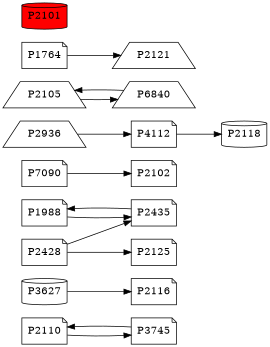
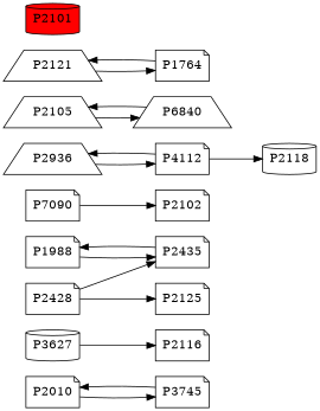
  digraph {
    rankdir=LR
    node [shape=note]
-   P2110
+   P2110 [label=P2010]
    P3745
    P3627 [shape=cylinder]
    P2116
    P1988
    P2435
    P2428
    P2125
    P7090
    P2102
    P2936 [shape=trapezium]
    P4112
    n13 [label=P2118 shape=cylinder]
    n14 [label=P2105 shape=trapezium]
    P6840 [shape=trapezium]
    P2121 [shape=trapezium]
    P1764
    P2101 [fillcolor=red shape=cylinder style=filled]
    P2110 -> P3745
    P3745 -> P2110
    P3627 -> P2116
    P1988 -> P2435
    P2435 -> P1988
    P2428 -> P2435
    P2428 -> P2125
    P7090 -> P2102
    P2936 -> P4112
+   P4112 -> P2936
    P4112 -> n13
    n14 -> P6840
    P6840 -> n14
+   P2121 -> P1764
    P1764 -> P2121
  }
